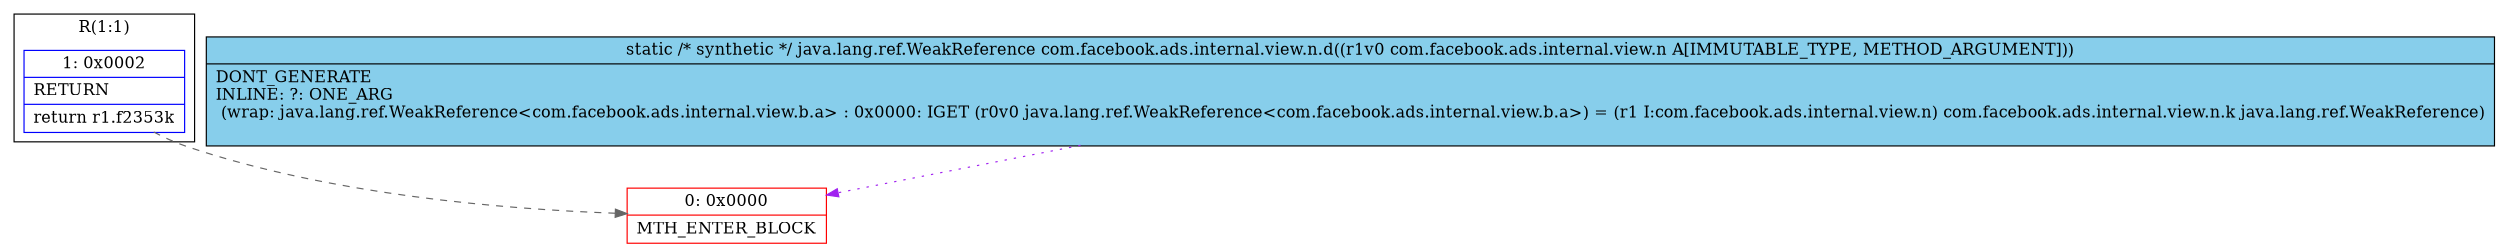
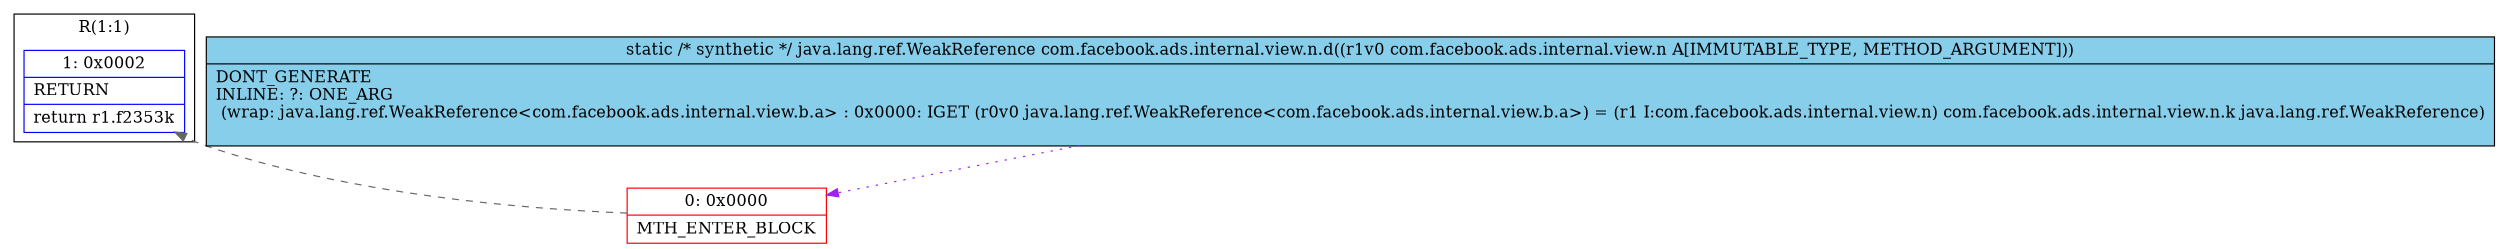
  digraph {
    node [shape=record style=filled fillcolor=white]
    n1 [color=blue label="{1\:\ 0x0002|RETURN\l|return r1.f2353k\l}"]
    n2 [color=red label="{0\:\ 0x0000|MTH_ENTER_BLOCK\l}"]
    n3 [label="{static \/* synthetic *\/ java.lang.ref.WeakReference com.facebook.ads.internal.view.n.d((r1v0 com.facebook.ads.internal.view.n A[IMMUTABLE_TYPE, METHOD_ARGUMENT]))  | DONT_GENERATE\lINLINE: ?: ONE_ARG  \l  (wrap: java.lang.ref.WeakReference\<com.facebook.ads.internal.view.b.a\> : 0x0000: IGET  (r0v0 java.lang.ref.WeakReference\<com.facebook.ads.internal.view.b.a\>) = (r1 I:com.facebook.ads.internal.view.n) com.facebook.ads.internal.view.n.k java.lang.ref.WeakReference)\l\l}" fillcolor=skyblue]
    subgraph cluster_1 {
      label="R(1:1)"
      n1
    }
-   n1 -> n2 [color=gray40 style=dashed]
+   n2 -> n1 [color=gray40 style=dashed]
    n3 -> n2 [color=purple style=dotted]
  }
